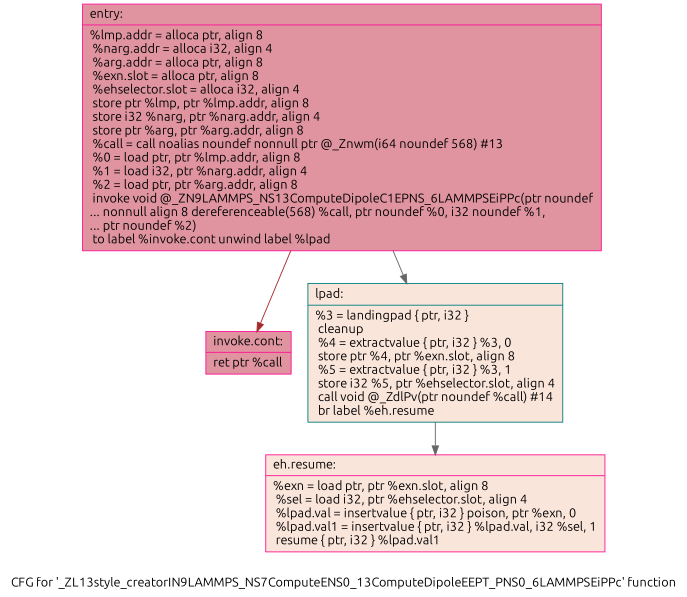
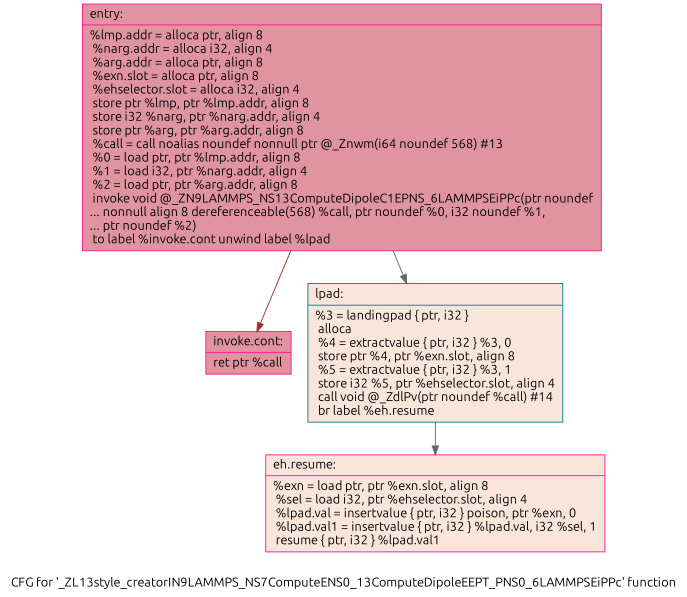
  digraph {
    label="CFG for '_ZL13style_creatorIN9LAMMPS_NS7ComputeENS0_13ComputeDipoleEEPT_PNS0_6LAMMPSEiPPc' function"
    fontname=Ubuntu
    node [color=deeppink fillcolor="#b70d2870" fontname=Ubuntu shape=record style=filled]
    edge [color=gray40 fontname=Ubuntu]
    n1 [label="{entry:\l|  %lmp.addr = alloca ptr, align 8\l  %narg.addr = alloca i32, align 4\l  %arg.addr = alloca ptr, align 8\l  %exn.slot = alloca ptr, align 8\l  %ehselector.slot = alloca i32, align 4\l  store ptr %lmp, ptr %lmp.addr, align 8\l  store i32 %narg, ptr %narg.addr, align 4\l  store ptr %arg, ptr %arg.addr, align 8\l  %call = call noalias noundef nonnull ptr @_Znwm(i64 noundef 568) #13\l  %0 = load ptr, ptr %lmp.addr, align 8\l  %1 = load i32, ptr %narg.addr, align 4\l  %2 = load ptr, ptr %arg.addr, align 8\l  invoke void @_ZN9LAMMPS_NS13ComputeDipoleC1EPNS_6LAMMPSEiPPc(ptr noundef\l... nonnull align 8 dereferenceable(568) %call, ptr noundef %0, i32 noundef %1,\l... ptr noundef %2)\l          to label %invoke.cont unwind label %lpad\l}"]
    n2 [label="{invoke.cont:\l|  ret ptr %call\l}"]
-   n3 [color=teal fillcolor="#f4c5ad70" label="{lpad:\l|  %3 = landingpad \{ ptr, i32 \}\l          cleanup\l  %4 = extractvalue \{ ptr, i32 \} %3, 0\l  store ptr %4, ptr %exn.slot, align 8\l  %5 = extractvalue \{ ptr, i32 \} %3, 1\l  store i32 %5, ptr %ehselector.slot, align 4\l  call void @_ZdlPv(ptr noundef %call) #14\l  br label %eh.resume\l}"]
+   n3 [color=teal fillcolor="#f4c5ad70" label="{lpad:\l|  %3 = landingpad \{ ptr, i32 \}\l          alloca\l  %4 = extractvalue \{ ptr, i32 \} %3, 0\l  store ptr %4, ptr %exn.slot, align 8\l  %5 = extractvalue \{ ptr, i32 \} %3, 1\l  store i32 %5, ptr %ehselector.slot, align 4\l  call void @_ZdlPv(ptr noundef %call) #14\l  br label %eh.resume\l}"]
    n4 [fillcolor="#f4c5ad70" label="{eh.resume:\l|  %exn = load ptr, ptr %exn.slot, align 8\l  %sel = load i32, ptr %ehselector.slot, align 4\l  %lpad.val = insertvalue \{ ptr, i32 \} poison, ptr %exn, 0\l  %lpad.val1 = insertvalue \{ ptr, i32 \} %lpad.val, i32 %sel, 1\l  resume \{ ptr, i32 \} %lpad.val1\l}"]
    n1 -> n2 [color=brown]
    n1 -> n3
    n3 -> n4
  }
